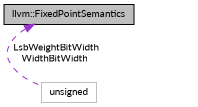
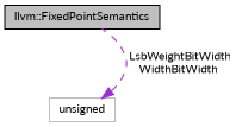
  digraph {
    fontname=Lato
    node [fontname=Lato fontsize=10 shape=record]
    n1 [color=black fillcolor=grey75 fontcolor=black height=0.2 label="llvm::FixedPointSemantics" style=filled width=0.4]
    n2 [color=grey75 height=0.2 label=unsigned width=0.4]
-   n1 -> n2 [color=darkorchid3 dir=back fontname=Lato fontsize=10 label=" LsbWeightBitWidth\nWidthBitWidth" labelfontname=Helvetica labelfontsize=10 style=dashed]
+   n2 -> n1 [color=darkorchid3 dir=back fontname=Lato fontsize=10 label=" LsbWeightBitWidth\nWidthBitWidth" labelfontname=Helvetica labelfontsize=10 style=dashed]
  }
